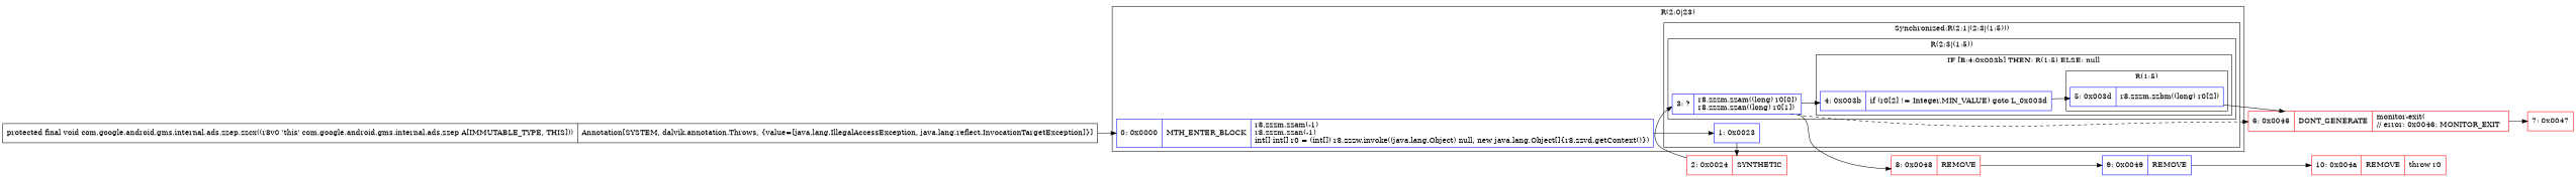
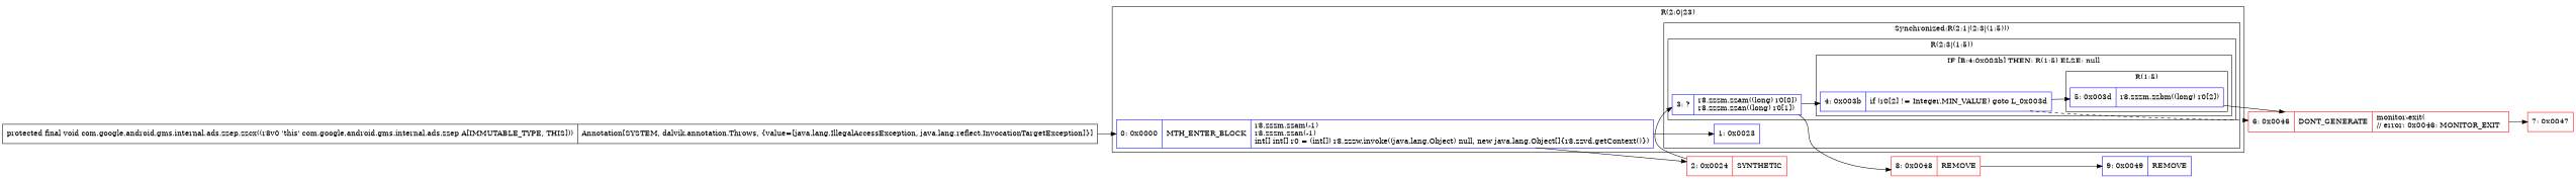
  digraph {
    rankdir=LR
    node [color=blue shape=record]
    n1 [label="{5\:\ 0x003d|r8.zzzm.zzbm((long) r0[2])\l}"]
    n2 [label="{4\:\ 0x003b|if (r0[2] != Integer.MIN_VALUE) goto L_0x003d\l}"]
    n3 [label="{3\:\ ?|r8.zzzm.zzam((long) r0[0])\lr8.zzzm.zzan((long) r0[1])\l}"]
    n4 [label="{1\:\ 0x0023}"]
    n5 [label="{0\:\ 0x0000|MTH_ENTER_BLOCK\l|r8.zzzm.zzam(\-1)\lr8.zzzm.zzan(\-1)\lint[] int[] r0 = (int[]) r8.zzzw.invoke((java.lang.Object) null, new java.lang.Object[]\{r8.zzvd.getContext()\})\l}"]
    n6 [color=red label="{6\:\ 0x0046|DONT_GENERATE\l|monitor\-exit(\l\/\/ error: 0x0046: MONITOR_EXIT  \l}"]
    n7 [color=red label="{8\:\ 0x0048|REMOVE\l}"]
    n8 [color=red label="{2\:\ 0x0024|SYNTHETIC\l}"]
    n9 [color=red label="{7\:\ 0x0047}"]
    n10 [label="{9\:\ 0x0049|REMOVE\l}"]
-   n11 [color=red label="{10\:\ 0x004a|REMOVE\l|throw r0\l}"]
    n12 [label="{protected final void com.google.android.gms.internal.ads.zzep.zzcx((r8v0 'this' com.google.android.gms.internal.ads.zzep A[IMMUTABLE_TYPE, THIS]))  | Annotation[SYSTEM, dalvik.annotation.Throws, \{value=[java.lang.IllegalAccessException, java.lang.reflect.InvocationTargetException]\}]\l}" color=""]
    subgraph cluster_1 {
      label="R(2:0|23)"
      n5
      subgraph cluster_2 {
        label="Synchronized:R(2:1|(2:3|(1:5)))"
        n4
        subgraph cluster_3 {
          label="R(2:3|(1:5))"
          n3
          subgraph cluster_4 {
            label="IF [B:4:0x003b] THEN: R(1:5) ELSE: null"
            n2
            subgraph cluster_5 {
              label="R(1:5)"
              n1
            }
          }
        }
      }
    }
    n1 -> n6
    n2 -> n1
-   n3 -> n6 [style=dashed]
+   n2 -> n6 [style=dashed]
    n3 -> n2
    n3 -> n7
-   n4 -> n8
+   n5 -> n8
    n5 -> n4
    n6 -> n9
    n7 -> n10
    n8 -> n3
-   n10 -> n11
    n12 -> n5
  }
